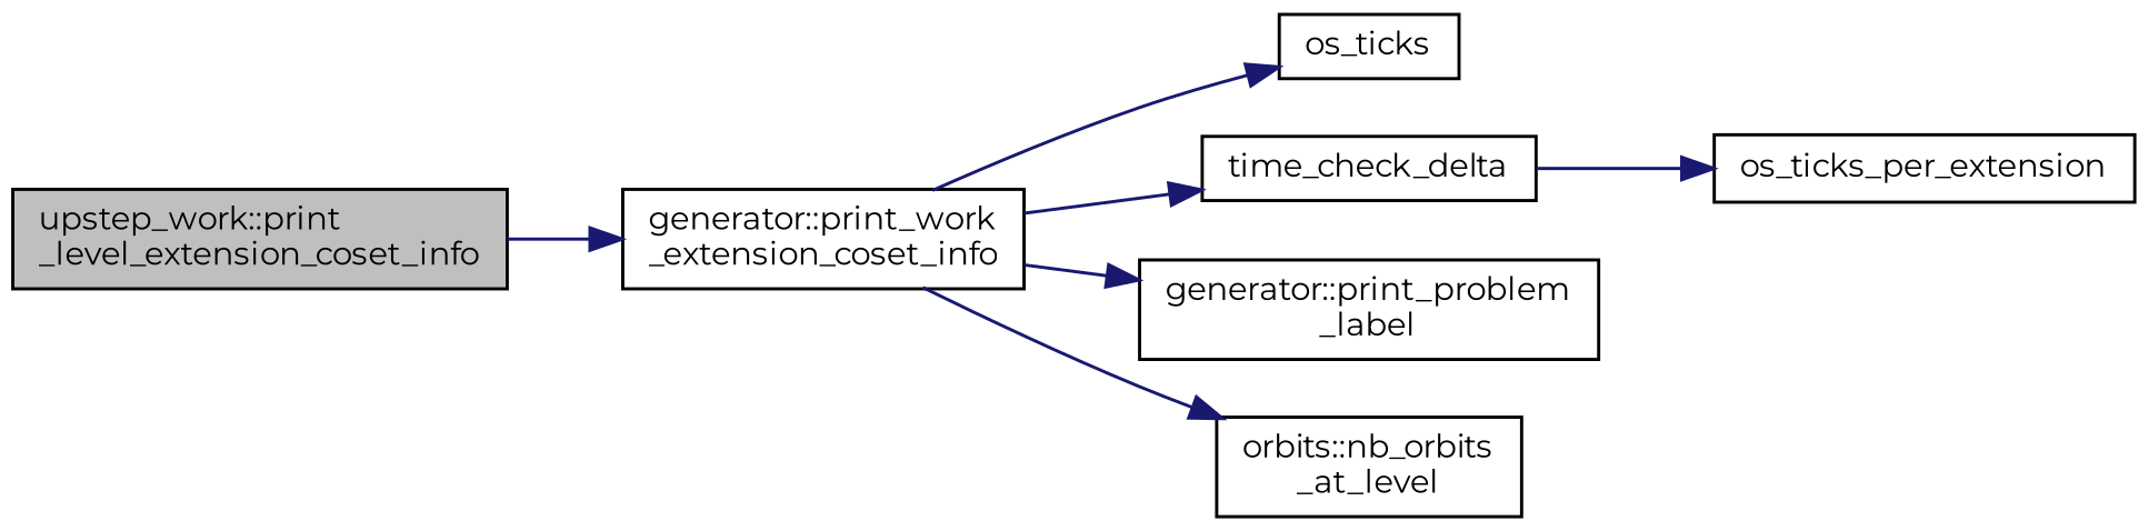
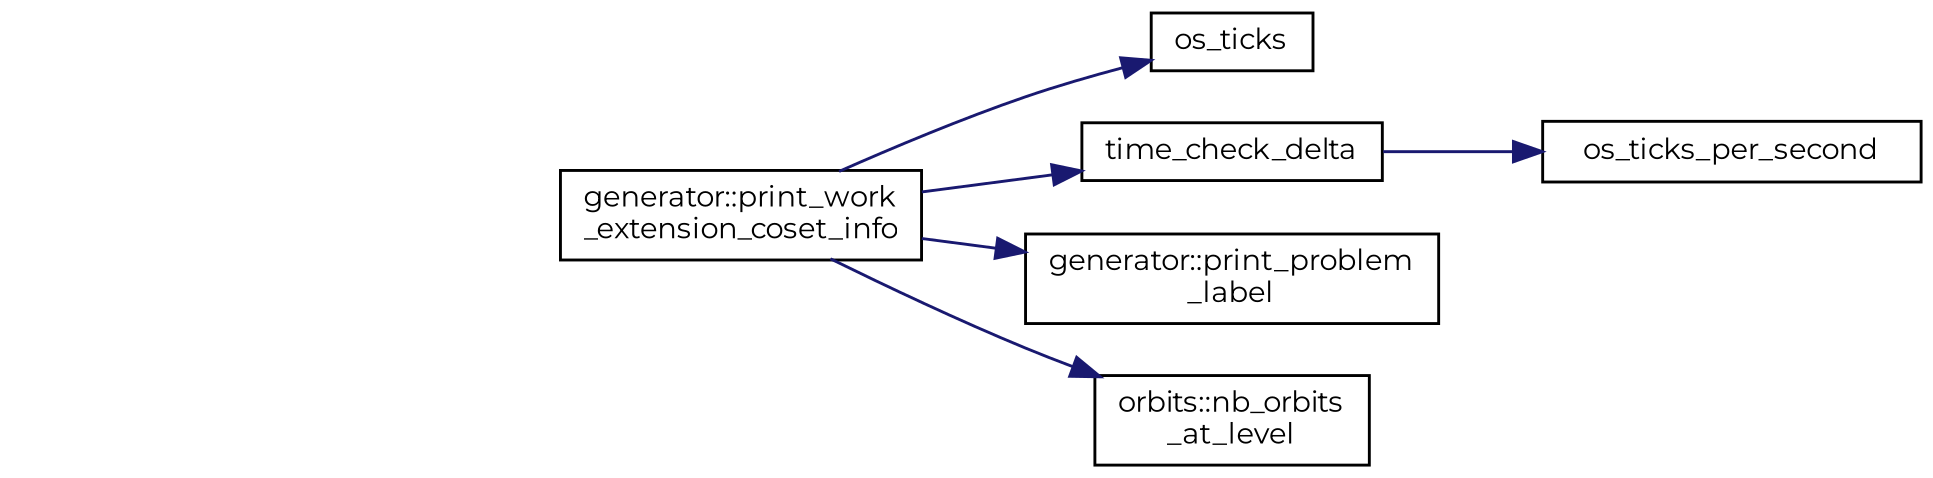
  digraph {
    fontname=Montserrat
    rankdir=LR
    node [color=black fillcolor=white fontname=Montserrat fontsize=10 shape=record style=filled]
    edge [color=midnightblue fontname=Montserrat fontsize=10 labelfontname=Helvetica labelfontsize=10 style=solid]
-   n1 [fillcolor=grey75 fontcolor=black height=0.2 label="upstep_work::print\l_level_extension_coset_info" width=0.4]
    n2 [height=0.2 label="generator::print_work\l_extension_coset_info" width=0.4]
    n3 [height=0.2 label=os_ticks width=0.4]
    n4 [height=0.2 label=time_check_delta width=0.4]
    n5 [height=0.2 label="generator::print_problem\l_label" width=0.4]
    n6 [height=0.2 label="orbits::nb_orbits\l_at_level" width=0.4]
-   n7 [height=0.2 label=os_ticks_per_extension width=0.4]
-   n1 -> n2
+   n7 [height=0.2 label=os_ticks_per_second width=0.4]
    n2 -> n3
    n2 -> n4
    n2 -> n5
    n2 -> n6
    n4 -> n7
  }
